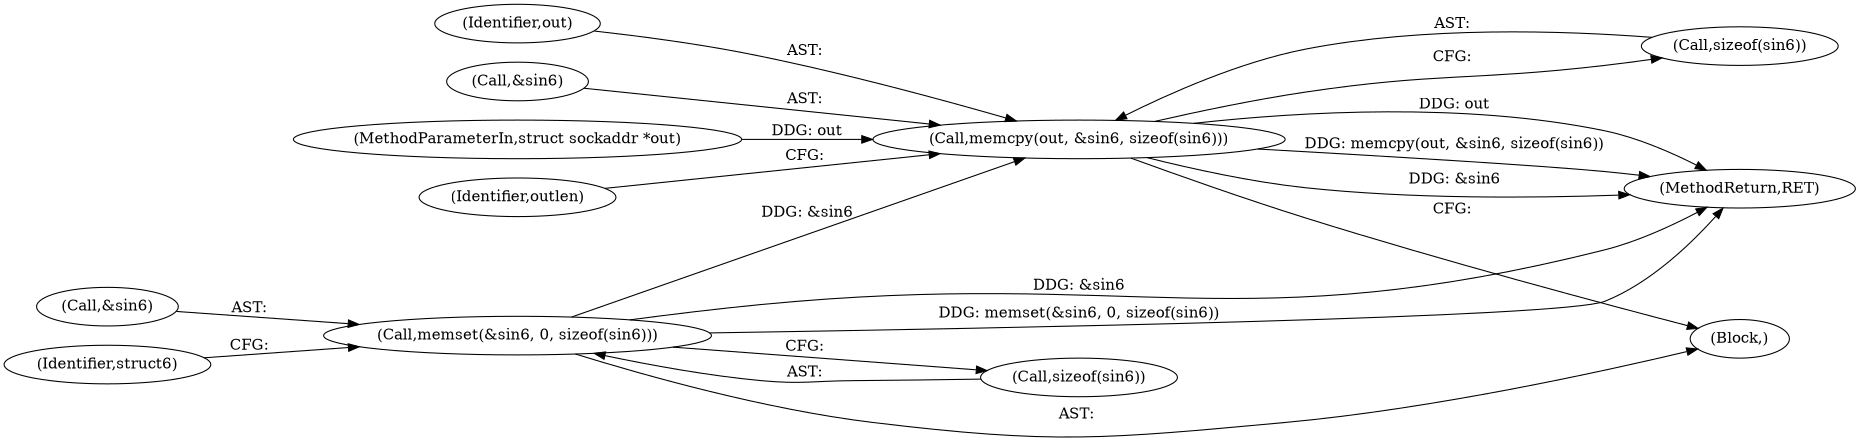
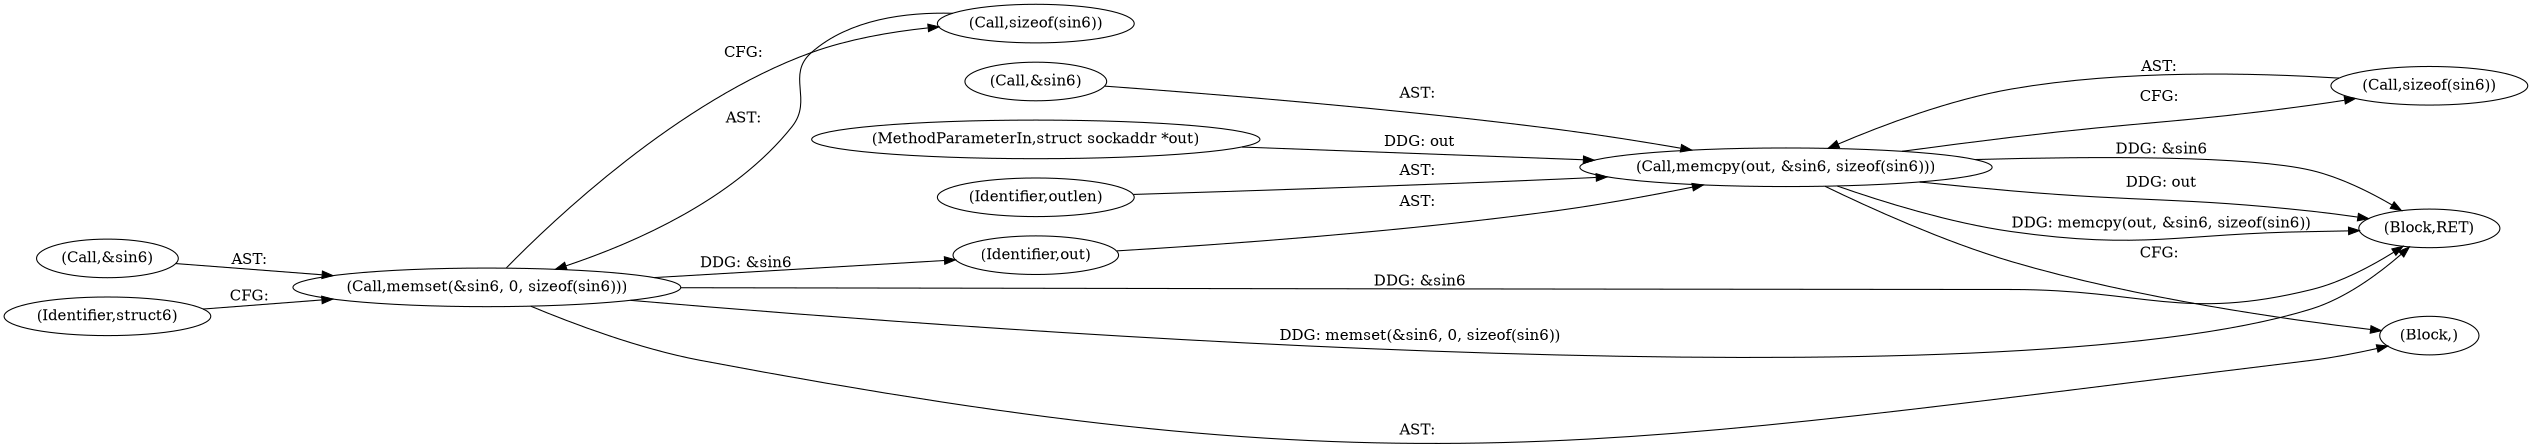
  digraph {
    rankdir=LR
    n1 [label="(Call,memset(&sin6, 0, sizeof(sin6)))"]
    n2 [label="(Call,memcpy(out, &sin6, sizeof(sin6)))"]
    n3 [label="(Call,sizeof(sin6))"]
-   n4 [label="(MethodReturn,RET)"]
+   n4 [label="(Block,RET)"]
    n5 [label="(Block,)"]
    n6 [label="(Call,sizeof(sin6))"]
    n7 [label="(MethodParameterIn,struct sockaddr *out)"]
    n8 [label="(Identifier,outlen)"]
    n9 [label="(Call,&sin6)"]
    n10 [label="(Identifier,out)"]
    n11 [label="(Call,&sin6)"]
    n12 [label="(Identifier,struct6)"]
-   n1 -> n2 [label="DDG: &sin6"]
+   n1 -> n10 [label="DDG: &sin6"]
    n1 -> n3 [label="CFG: "]
    n1 -> n4 [label="DDG: &sin6"]
    n1 -> n4 [label="DDG: memset(&sin6, 0, sizeof(sin6))"]
    n1 -> n5 [label="AST: "]
    n2 -> n4 [label="DDG: &sin6"]
    n2 -> n4 [label="DDG: out"]
    n2 -> n4 [label="DDG: memcpy(out, &sin6, sizeof(sin6))"]
    n2 -> n5 [label="CFG: "]
    n2 -> n6 [label="CFG: "]
    n3 -> n1 [label="AST: "]
    n6 -> n2 [label="AST: "]
    n7 -> n2 [label="DDG: out"]
-   n8 -> n2 [label="CFG: "]
+   n8 -> n2 [label="AST: "]
    n9 -> n1 [label="AST: "]
    n10 -> n2 [label="AST: "]
    n11 -> n2 [label="AST: "]
    n12 -> n1 [label="CFG: "]
  }
